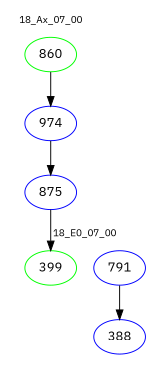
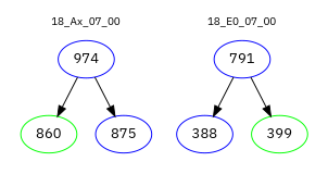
  digraph {
    fontname="IBM Plex Sans"
    node [color=blue fontname="IBM Plex Sans"]
    edge [color=black fontname="IBM Plex Sans"]
    n1 [label=974]
    n2 [color=green label=860]
    n3 [label=875]
    n4 [label=791]
    n5 [label=388]
    n6 [color=green label=399]
    subgraph cluster_1 {
      color=white
      fontsize=10
      label="18_Ax_07_00"
      n1
      n2
      n3
    }
    subgraph cluster_2 {
      color=white
      fontsize=10
      label="18_E0_07_00"
      n4
      n5
      n6
    }
-   n2 -> n1
+   n1 -> n2
    n1 -> n3
    n4 -> n5
-   n3 -> n6
+   n4 -> n6
  }
